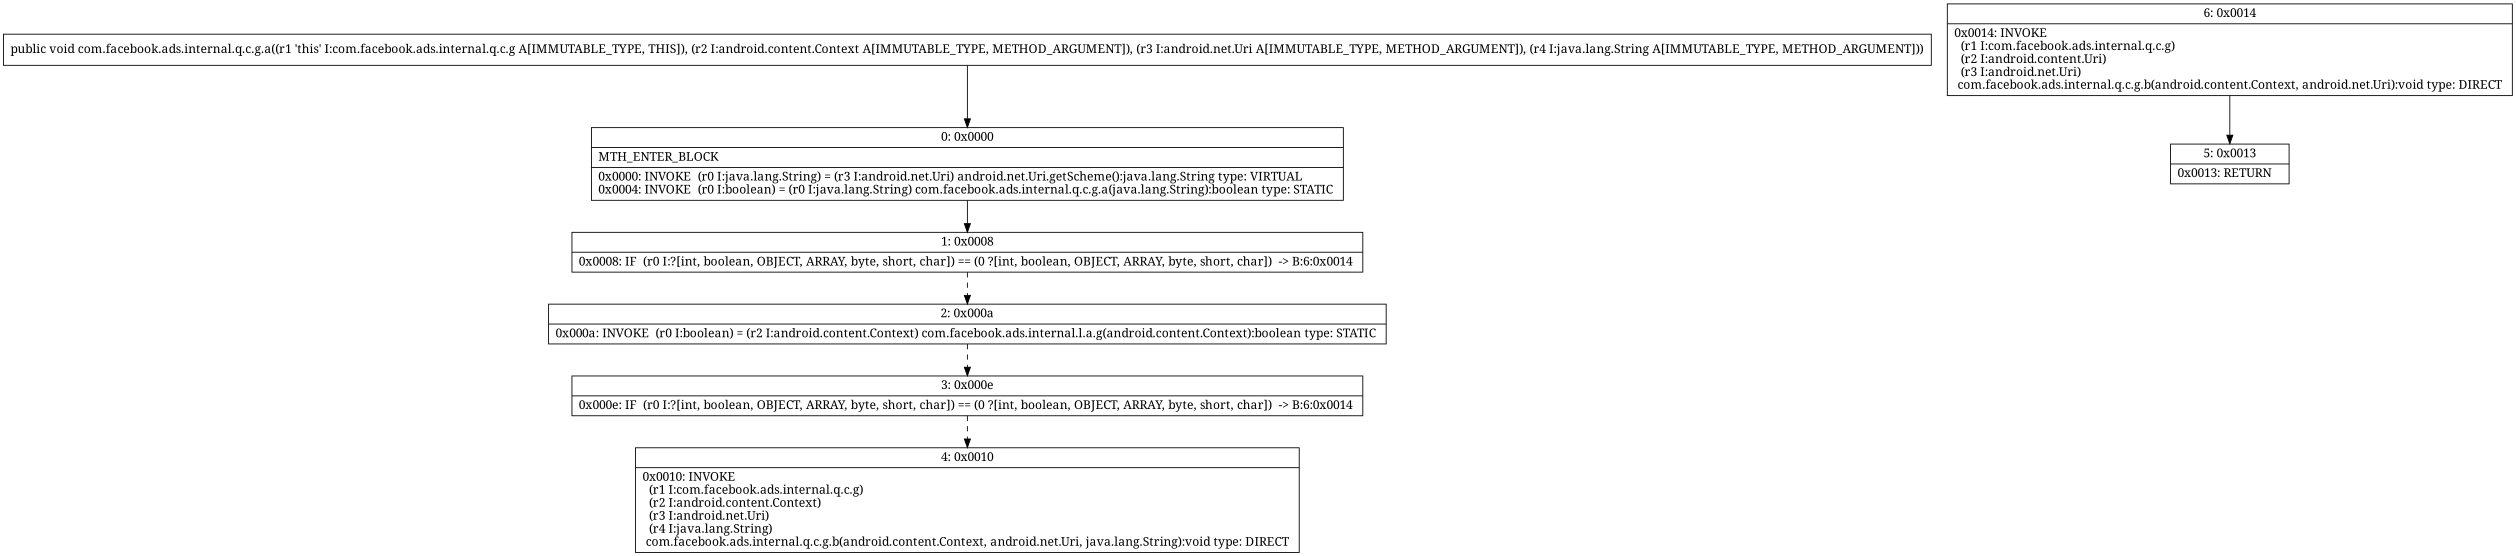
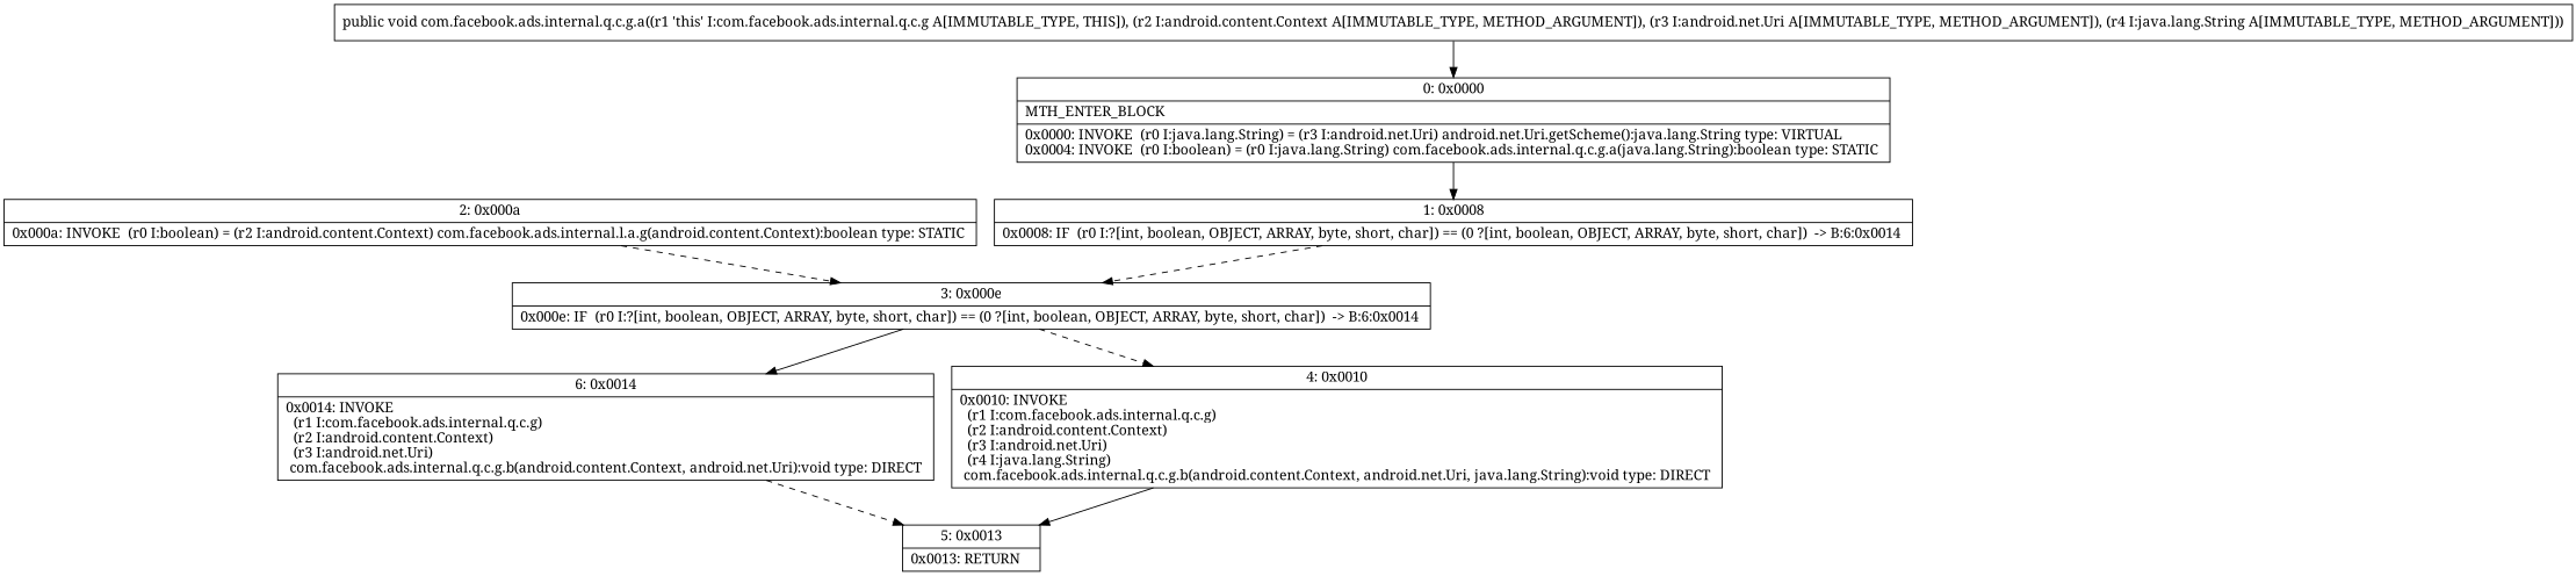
  digraph {
    fontname="Noto Serif"
    node [fontname="Noto Serif" shape=record]
    edge [fontname="Noto Serif"]
    n1 [label="{0\:\ 0x0000|MTH_ENTER_BLOCK\l|0x0000: INVOKE  (r0 I:java.lang.String) = (r3 I:android.net.Uri) android.net.Uri.getScheme():java.lang.String type: VIRTUAL \l0x0004: INVOKE  (r0 I:boolean) = (r0 I:java.lang.String) com.facebook.ads.internal.q.c.g.a(java.lang.String):boolean type: STATIC \l}"]
    n2 [label="{1\:\ 0x0008|0x0008: IF  (r0 I:?[int, boolean, OBJECT, ARRAY, byte, short, char]) == (0 ?[int, boolean, OBJECT, ARRAY, byte, short, char])  \-\> B:6:0x0014 \l}"]
    n3 [label="{2\:\ 0x000a|0x000a: INVOKE  (r0 I:boolean) = (r2 I:android.content.Context) com.facebook.ads.internal.l.a.g(android.content.Context):boolean type: STATIC \l}"]
    n4 [label="{3\:\ 0x000e|0x000e: IF  (r0 I:?[int, boolean, OBJECT, ARRAY, byte, short, char]) == (0 ?[int, boolean, OBJECT, ARRAY, byte, short, char])  \-\> B:6:0x0014 \l}"]
-   n5 [label="{6\:\ 0x0014|0x0014: INVOKE  \l  (r1 I:com.facebook.ads.internal.q.c.g)\l  (r2 I:android.content.Uri)\l  (r3 I:android.net.Uri)\l com.facebook.ads.internal.q.c.g.b(android.content.Context, android.net.Uri):void type: DIRECT \l}"]
+   n5 [label="{6\:\ 0x0014|0x0014: INVOKE  \l  (r1 I:com.facebook.ads.internal.q.c.g)\l  (r2 I:android.content.Context)\l  (r3 I:android.net.Uri)\l com.facebook.ads.internal.q.c.g.b(android.content.Context, android.net.Uri):void type: DIRECT \l}"]
    n6 [label="{5\:\ 0x0013|0x0013: RETURN   \l}"]
    n7 [label="{4\:\ 0x0010|0x0010: INVOKE  \l  (r1 I:com.facebook.ads.internal.q.c.g)\l  (r2 I:android.content.Context)\l  (r3 I:android.net.Uri)\l  (r4 I:java.lang.String)\l com.facebook.ads.internal.q.c.g.b(android.content.Context, android.net.Uri, java.lang.String):void type: DIRECT \l}"]
    n8 [label="{public void com.facebook.ads.internal.q.c.g.a((r1 'this' I:com.facebook.ads.internal.q.c.g A[IMMUTABLE_TYPE, THIS]), (r2 I:android.content.Context A[IMMUTABLE_TYPE, METHOD_ARGUMENT]), (r3 I:android.net.Uri A[IMMUTABLE_TYPE, METHOD_ARGUMENT]), (r4 I:java.lang.String A[IMMUTABLE_TYPE, METHOD_ARGUMENT])) }"]
    n1 -> n2
-   n2 -> n3 [style=dashed]
+   n2 -> n4 [style=dashed]
    n3 -> n4 [style=dashed]
+   n4 -> n5
    n4 -> n7 [style=dashed]
-   n5 -> n6
+   n5 -> n6 [style=dashed]
+   n7 -> n6
    n8 -> n1
  }
